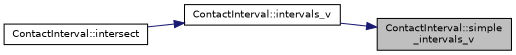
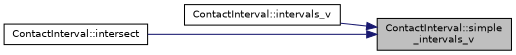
  digraph {
    rankdir=RL
    node [color=black fillcolor=white fontname=Helvetica fontsize=10 shape=record style=filled]
    edge [color=midnightblue dir=back fontname=Helvetica fontsize=10 labelfontname=Helvetica labelfontsize=10 style=solid]
    n1 [fillcolor=grey75 fontcolor=black height=0.2 label="ContactInterval::simple\l_intervals_v" width=0.4]
    n2 [height=0.2 label="ContactInterval::intervals_v" width=0.4]
    n3 [height=0.2 label="ContactInterval::intersect" width=0.4]
    n1 -> n2
-   n2 -> n3
+   n1 -> n3
  }
